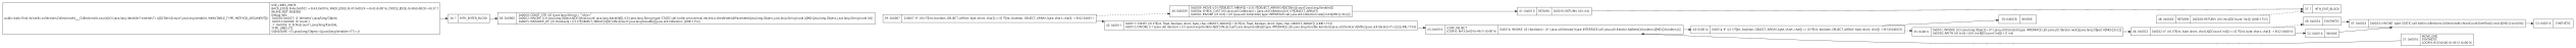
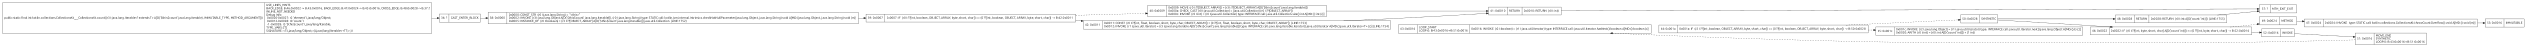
  digraph {
    fontname=Ubuntu
    rankdir=LR
    node [fontname=Ubuntu shape=record]
    edge [fontname=Ubuntu]
-   n1 [label="{36\:\ ?|MTH_ENTER_BLOCK\l}"]
+   n1 [label="{36\:\ ?|CAST_ENTER_BLOCK\l}"]
    n2 [label="{38\:\ 0x0000|0x0000: CONST_STR  (r0 I:java.lang.String) =  \"\<this\>\" \l0x0002: INVOKE  (r3 I:java.lang.Object A[D('$this$count' java.lang.Iterable)]), (r0 I:java.lang.String) type: STATIC call: kotlin.jvm.internal.Intrinsics.checkNotNullParameter(java.lang.Object, java.lang.String):void A[MD:(java.lang.Object, java.lang.String):void (m)]\l0x0005: INSTANCE_OF  (r0 I:boolean) = (r3 I:??[OBJECT, ARRAY] A[D('$this$count' java.lang.Iterable)]) java.util.Collection  (LINE:1752)\l}"]
    n3 [label="{39\:\ 0x0007|0x0007: IF  (r0 I:??[int, boolean, OBJECT, ARRAY, byte, short, char]) == (0 ??[int, boolean, OBJECT, ARRAY, byte, short, char])  \-\> B:42:0x0011 \l}"]
    n4 [label="{40\:\ 0x0009|0x0009: MOVE  (r0 I:??[OBJECT, ARRAY]) = (r3 I:??[OBJECT, ARRAY] A[D('$this$count' java.lang.Iterable)]) \l0x000a: CHECK_CAST (r0 I:java.util.Collection) = (java.util.Collection) (r0 I:??[OBJECT, ARRAY]) \l0x000c: INVOKE  (r0 I:int) = (r0 I:java.util.Collection) type: INTERFACE call: java.util.Collection.size():int A[MD:():int (c)]\l}"]
    n5 [label="{42\:\ 0x0011|0x0011: CONST  (r0 I:??[int, float, boolean, short, byte, char, OBJECT, ARRAY]) = (0 ??[int, float, boolean, short, byte, char, OBJECT, ARRAY])  (LINE:1753)\l0x0012: INVOKE  (r1 I:java.util.Iterator) = (r3 I:java.lang.Iterable A[D('$this$count' java.lang.Iterable)]) type: INTERFACE call: java.lang.Iterable.iterator():java.util.Iterator A[MD:():java.util.Iterator\<T\> (c)] (LINE:1754)\l}"]
    n6 [label="{41\:\ 0x0010|RETURN\l|0x0010: RETURN  (r0 I:int) \l}"]
-   n7 [label="{43\:\ 0x0016|LOOP_OBJECT\lLOOP:0: B:43:0x0016\-\>B:51:0x0016\l|0x0016: INVOKE  (r2 I:boolean) = (r1 I:java.util.Iterator) type: INTERFACE call: java.util.Iterator.hasNext():boolean A[MD:():boolean (c)]\l}"]
-   n8 [label="{37\:\ ?|MTH_EXIT_BLOCK\l}"]
+   n7 [label="{43\:\ 0x0016|LOOP_START\lLOOP:0: B:43:0x0016\-\>B:51:0x0016\l|0x0016: INVOKE  (r2 I:boolean) = (r1 I:java.util.Iterator) type: INTERFACE call: java.util.Iterator.hasNext():boolean A[MD:():boolean (c)]\l}"]
+   n8 [label="{37\:\ ?|MTH_EXIT_EXIT\l}"]
    n9 [label="{44\:\ 0x001a|0x001a: IF  (r2 I:??[int, boolean, OBJECT, ARRAY, byte, short, char]) == (0 ??[int, boolean, OBJECT, ARRAY, byte, short, char])  \-\> B:50:0x0028 \l}"]
    n10 [label="{45\:\ 0x001c|0x001c: INVOKE  (r2 I:java.lang.Object) = (r1 I:java.util.Iterator) type: INTERFACE call: java.util.Iterator.next():java.lang.Object A[MD:():E (c)]\l0x0020: ARITH  (r0 I:int) = (r0 I:int A[D('count' int)]) + (1 int) \l}"]
-   n11 [label="{50\:\ 0x0028|INVOKE\l}"]
+   n11 [label="{50\:\ 0x0028|SYNTHETIC\l}"]
    n12 [label="{46\:\ 0x0022|0x0022: IF  (r0 I:??[int, byte, short, char] A[D('count' int)]) \>= (0 ??[int, byte, short, char])  \-\> B:52:0x0016 \l}"]
    n13 [label="{48\:\ 0x0028|RETURN\l|0x0028: RETURN  (r0 I:int A[D('count' int)])  (LINE:1755)\l}"]
-   n14 [label="{49\:\ 0x0024|SYNTHETIC\l}"]
+   n14 [label="{49\:\ 0x0024|METHOD\l}"]
    n15 [label="{52\:\ 0x0016|INVOKE\l}"]
    n16 [label="{47\:\ 0x0024|0x0024: INVOKE   type: STATIC call: kotlin.collections.CollectionsKt.throwCountOverflow():void A[MD:():void (m)]\l}"]
    n17 [label="{51\:\ 0x0016|MOVE_END\lSYNTHETIC\lLOOP:0: B:43:0x0016\-\>B:51:0x0016\l}"]
-   n18 [label="{53\:\ 0x0016|SYNTHETIC\l}"]
+   n18 [label="{53\:\ 0x0016|IMMUTABLE\l}"]
    n19 [label="{public static final int kotlin.collections.CollectionsKt___CollectionsKt.count((r3 I:java.lang.Iterable\<? extends T\> A[D('$this$count' java.lang.Iterable), IMMUTABLE_TYPE, METHOD_ARGUMENT]))  | USE_LINES_HINTS\lBACK_EDGE: B:46:0x0022 \-\> B:43:0x0016, BACK_EDGE: B:47:0x0024 \-\> B:43:0x0016, CROSS_EDGE: B:48:0x0028 \-\> B:37:?\lINLINE_NOT_NEEDED\lDebug Info:\l  0x0020\-0x0027: r2 'element' Ljava\/lang\/Object;\l  0x0012\-0x0028: r0 'count' I\l  \-1 \-0x0028: r3 '$this$count' Ljava\/lang\/Iterable;\lTYPE_VARS: [T]\lSIGNATURE: \<T:Ljava\/lang\/Object;\>(Ljava\/lang\/Iterable\<+TT;\>;)I\l}"]
    n1 -> n2
+   n2 -> n3
    n3 -> n4 [style=dashed]
    n3 -> n5
    n4 -> n6
-   n5 -> n7
+   n5 -> n6
    n6 -> n8
-   n7 -> n9
    n9 -> n10 [style=dashed]
-   n9 -> n11
-   n10 -> n12
+   n9 -> n11 [style=dashed]
+   n11 -> n12
+   n11 -> n13
    n12 -> n14 [style=dashed]
    n12 -> n15
-   n13 -> n8 [style=dashed]
+   n13 -> n8
    n14 -> n16
-   n15 -> n16
+   n15 -> n17
    n16 -> n18
-   n17 -> n7
+   n17 -> n7 [style=dashed]
    n19 -> n1
  }
